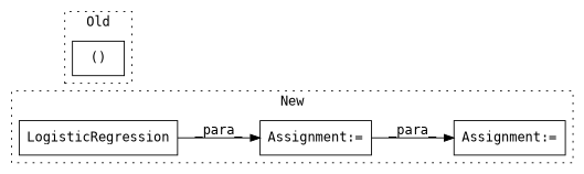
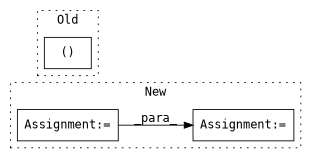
  digraph {
    rankdir=LR
    fontname="DejaVu Sans Mono"
    node [a=7 l=1 shape=box fontname="DejaVu Sans Mono"]
    edge [fontname="DejaVu Sans Mono"]
-   n1 [a=32 l="19,1" label=LogisticRegression s="657,774"]
    n2 [label="Assignment:=" s=785]
    n3 [label="Assignment:=" s=643]
    n4 [a=106 l=23 label="()" s=1620]
    subgraph cluster_1 {
      label=New
      style=dotted
-     n1
      n2
      n3
    }
    subgraph cluster_2 {
      label=Old
      style=dotted
      n4
    }
-   n1 -> n3 [label=_para_]
    n3 -> n2 [label=_para_]
  }
